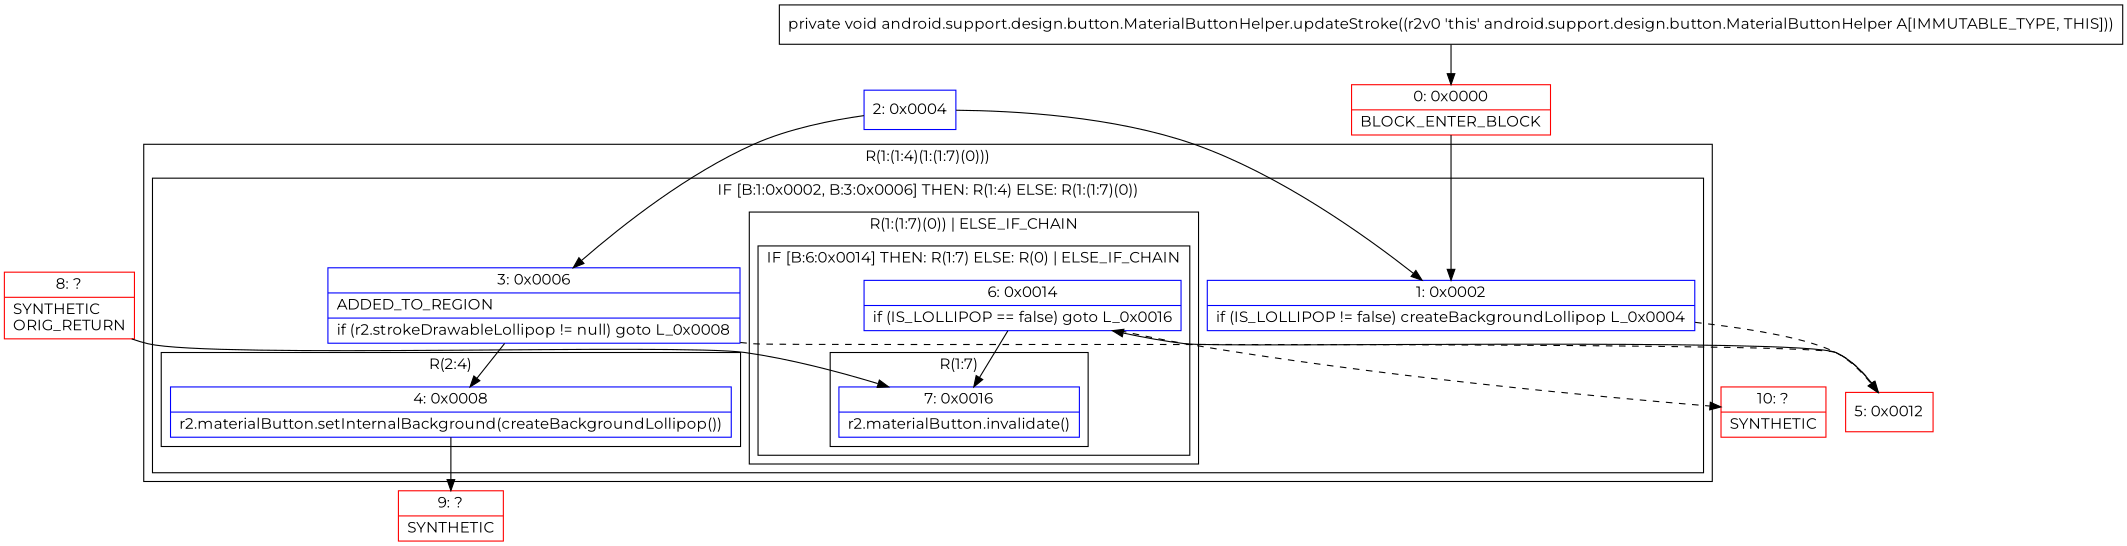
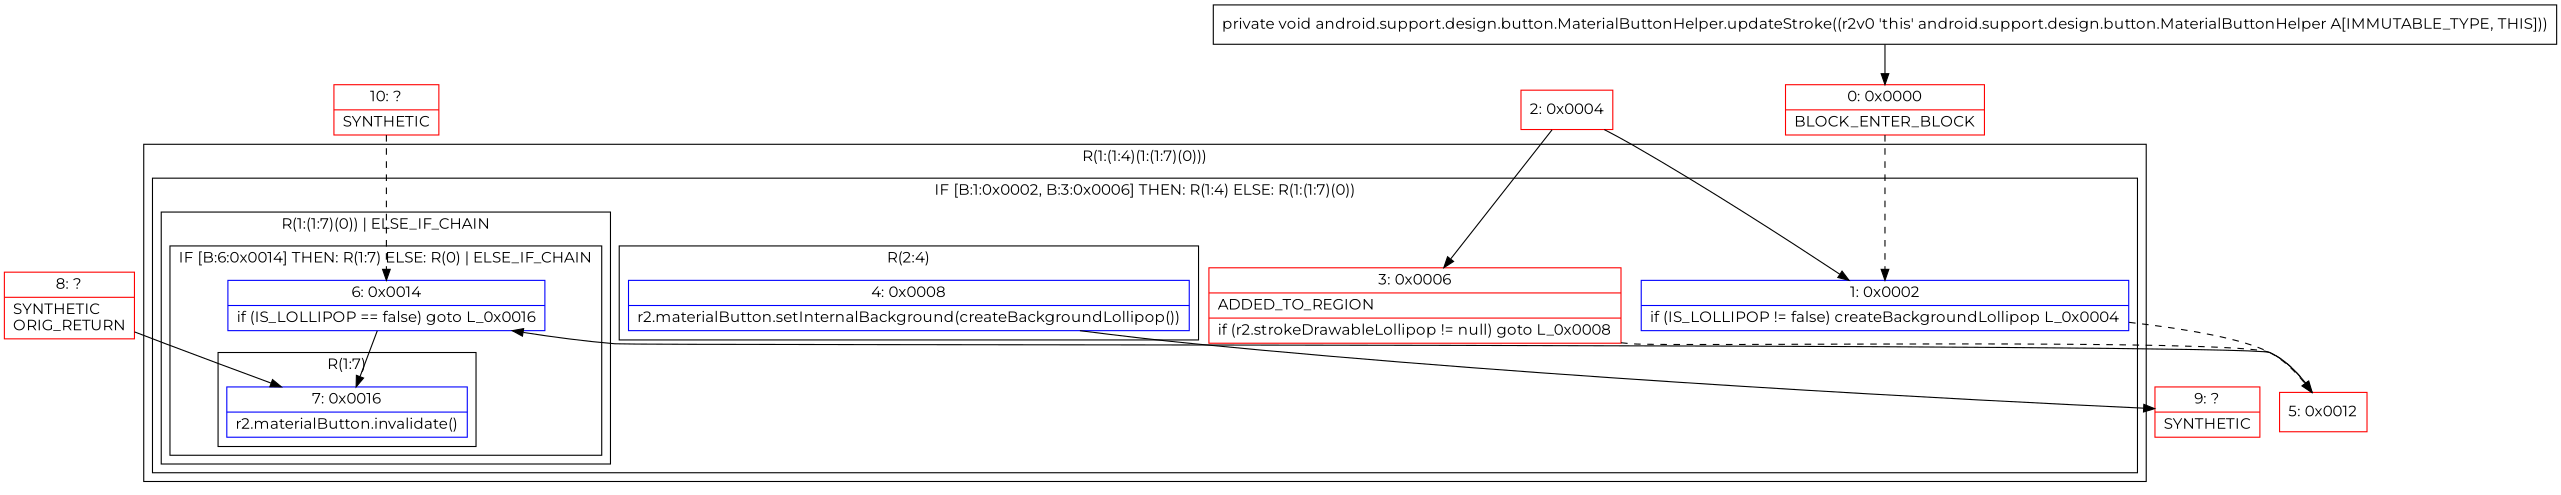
  digraph {
    fontname=Montserrat
    node [color=red fontname=Montserrat shape=record]
    edge [fontname=Montserrat]
    n1 [color=blue label="{4\:\ 0x0008|r2.materialButton.setInternalBackground(createBackgroundLollipop())\l}"]
    n2 [color=blue label="{7\:\ 0x0016|r2.materialButton.invalidate()\l}"]
    n3 [color=blue label="{6\:\ 0x0014|if (IS_LOLLIPOP == false) goto L_0x0016\l}"]
    n4 [color=blue label="{1\:\ 0x0002|if (IS_LOLLIPOP != false) createBackgroundLollipop L_0x0004\l}"]
-   n5 [color=blue label="{3\:\ 0x0006|ADDED_TO_REGION\l|if (r2.strokeDrawableLollipop != null) goto L_0x0008\l}"]
+   n5 [label="{3\:\ 0x0006|ADDED_TO_REGION\l|if (r2.strokeDrawableLollipop != null) goto L_0x0008\l}"]
    n6 [label="{9\:\ ?|SYNTHETIC\l}"]
    n7 [label="{10\:\ ?|SYNTHETIC\l}"]
    n8 [label="{5\:\ 0x0012}"]
-   n9 [color=blue label="{2\:\ 0x0004}"]
+   n9 [label="{2\:\ 0x0004}"]
    n10 [label="{8\:\ ?|SYNTHETIC\lORIG_RETURN\l}"]
    n11 [label="{0\:\ 0x0000|BLOCK_ENTER_BLOCK\l}"]
    n12 [label="{private void android.support.design.button.MaterialButtonHelper.updateStroke((r2v0 'this' android.support.design.button.MaterialButtonHelper A[IMMUTABLE_TYPE, THIS])) }" color=""]
    subgraph cluster_1 {
      label="R(1:(1:4)(1:(1:7)(0)))"
      subgraph cluster_2 {
        label="IF [B:1:0x0002, B:3:0x0006] THEN: R(1:4) ELSE: R(1:(1:7)(0))"
        n4
        n5
        subgraph cluster_3 {
          label="R(2:4)"
          n1
        }
        subgraph cluster_4 {
          label="R(1:(1:7)(0)) | ELSE_IF_CHAIN\l"
          subgraph cluster_5 {
            label="IF [B:6:0x0014] THEN: R(1:7) ELSE: R(0) | ELSE_IF_CHAIN\l"
            n3
            subgraph cluster_6 {
              label="R(1:7)"
              n2
            }
            subgraph cluster_7 {
              label="R(0)"
            }
          }
        }
      }
    }
    n1 -> n6
    n3 -> n2
-   n3 -> n7 [style=dashed]
+   n7 -> n3 [style=dashed]
    n4 -> n8 [style=dashed]
-   n5 -> n1
    n5 -> n8 [style=dashed]
    n8 -> n3
    n9 -> n4
    n9 -> n5
    n10 -> n2
-   n11 -> n4
+   n11 -> n4 [style=dashed]
    n12 -> n11
  }
